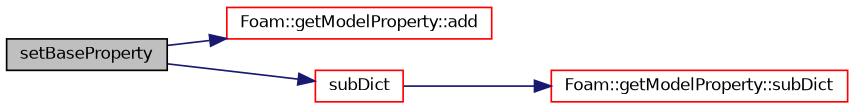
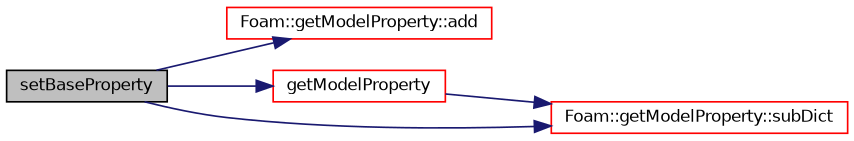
  digraph {
    fontname="DejaVu Sans"
    rankdir=LR
    node [color=red fontname="DejaVu Sans" fontsize=10 shape=record]
    edge [color=midnightblue fontname="DejaVu Sans" fontsize=10 labelfontname=Helvetica labelfontsize=10 style=solid]
    n1 [color=black fillcolor=grey75 fontcolor=black height=0.2 label=setBaseProperty style=filled width=0.4]
    n2 [height=0.2 label="Foam::getModelProperty::add" width=0.4]
-   n3 [height=0.2 label=subDict width=0.4]
+   n3 [height=0.2 label=getModelProperty width=0.4]
    n4 [height=0.2 label="Foam::getModelProperty::subDict" width=0.4]
    n1 -> n2
    n1 -> n3
+   n1 -> n4
    n3 -> n4
  }
